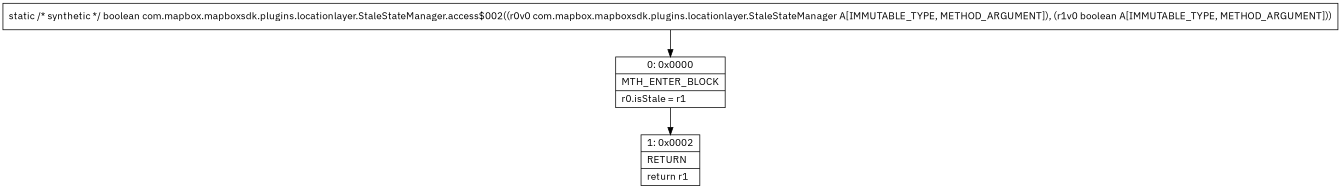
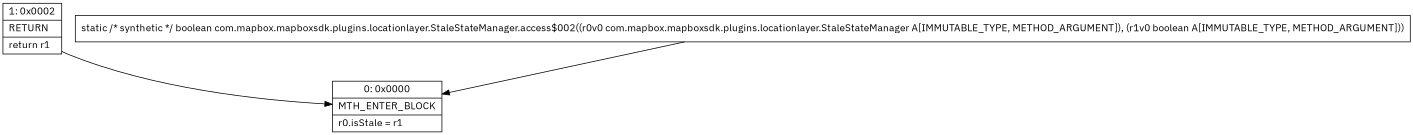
  digraph {
    fontname="IBM Plex Sans"
    node [shape=record fontname="IBM Plex Sans"]
    edge [fontname="IBM Plex Sans"]
    n1 [label="{0\:\ 0x0000|MTH_ENTER_BLOCK\l|r0.isStale = r1\l}"]
    n2 [label="{1\:\ 0x0002|RETURN\l|return r1\l}"]
    n3 [label="{static \/* synthetic *\/ boolean com.mapbox.mapboxsdk.plugins.locationlayer.StaleStateManager.access$002((r0v0 com.mapbox.mapboxsdk.plugins.locationlayer.StaleStateManager A[IMMUTABLE_TYPE, METHOD_ARGUMENT]), (r1v0 boolean A[IMMUTABLE_TYPE, METHOD_ARGUMENT])) }"]
-   n1 -> n2
+   n2 -> n1
    n3 -> n1
  }
